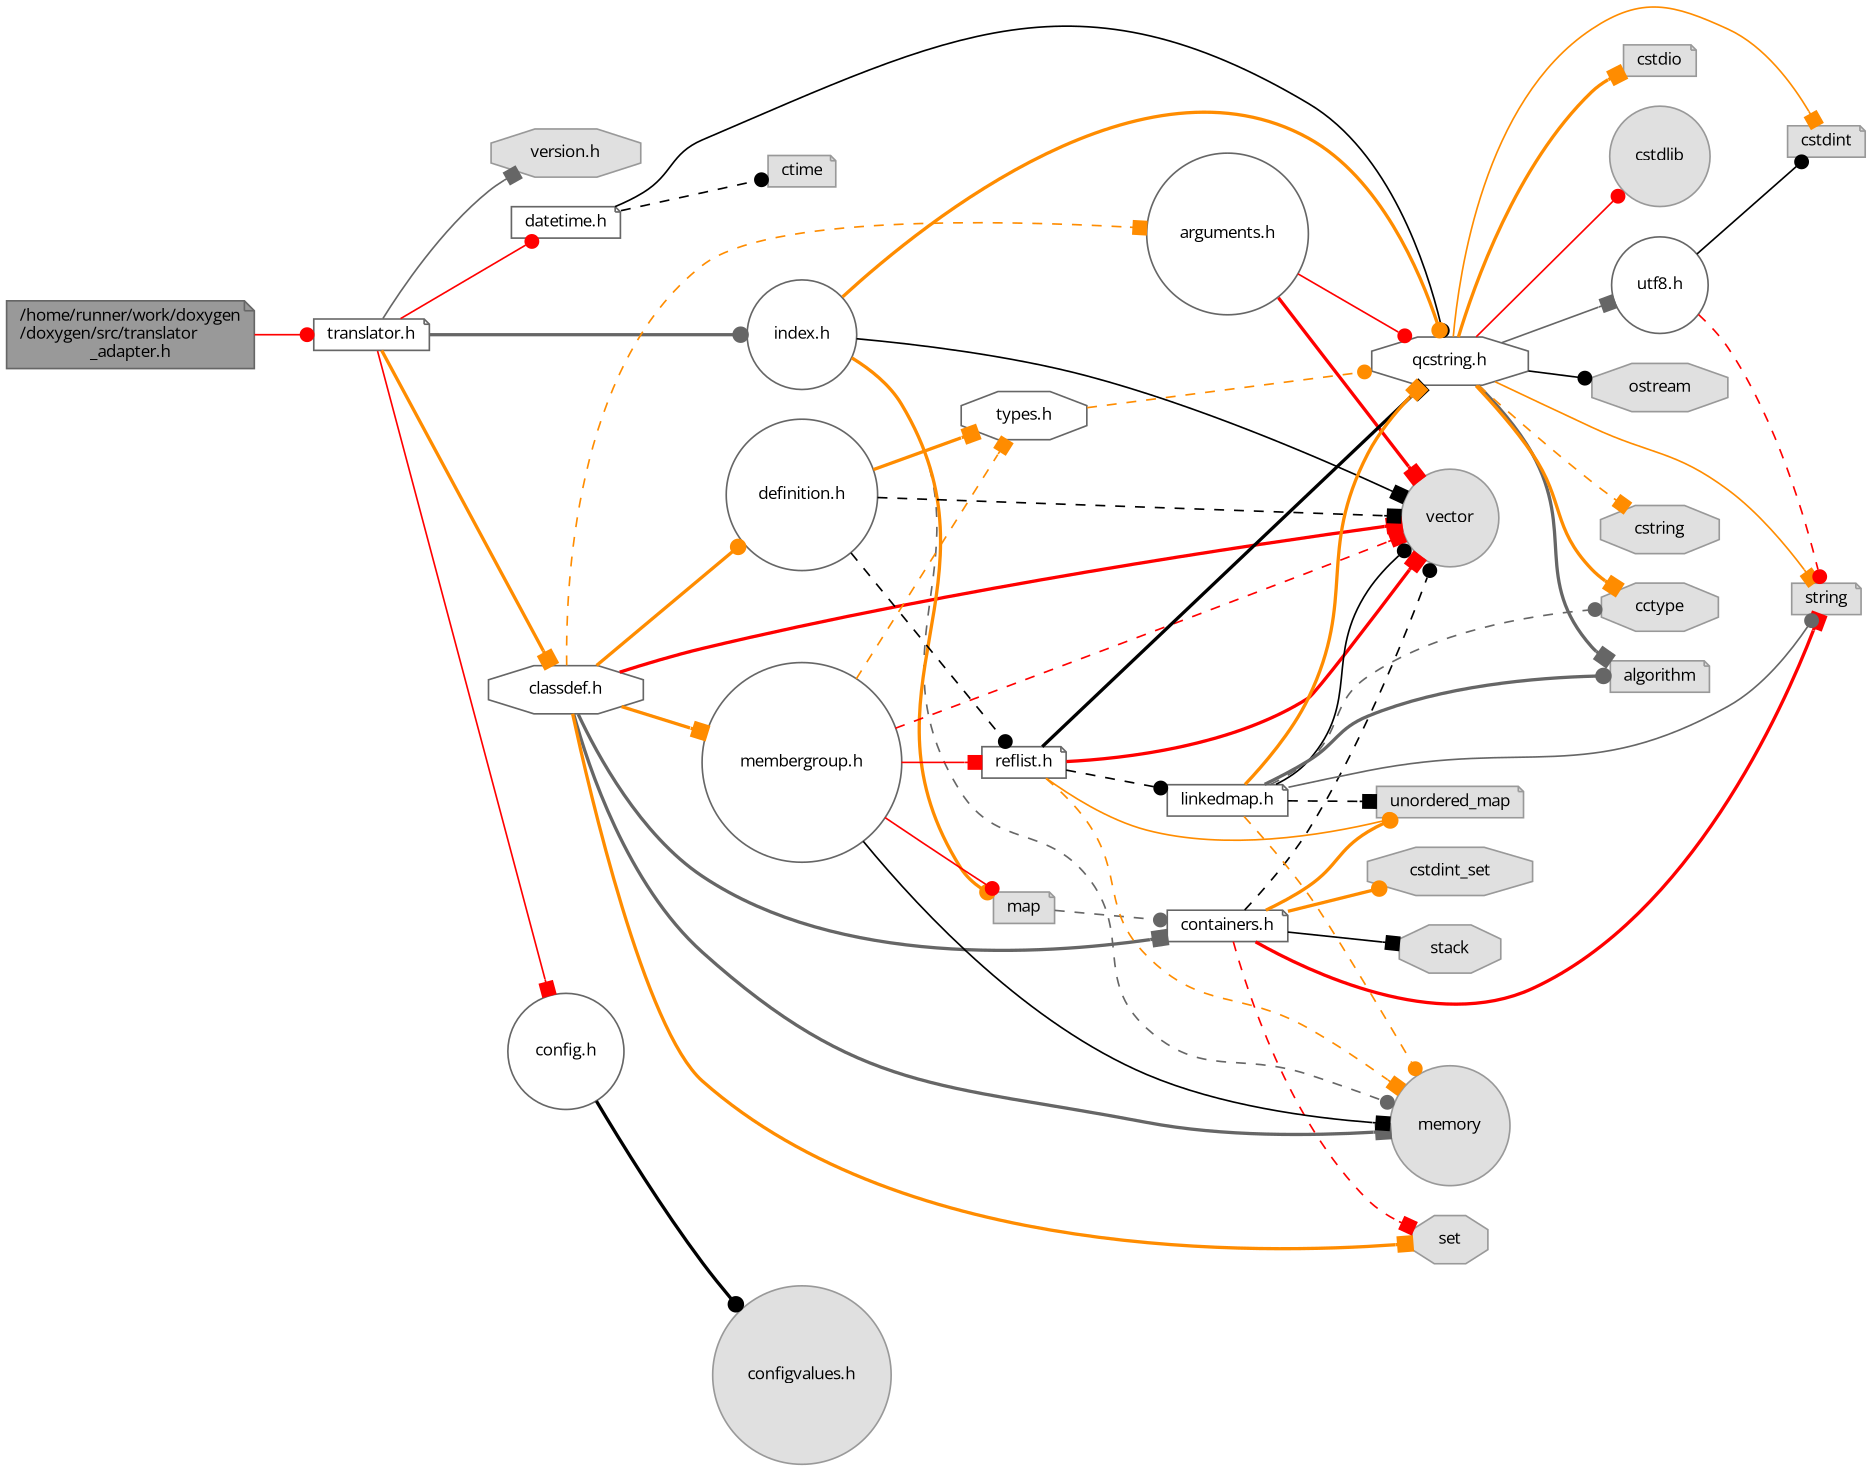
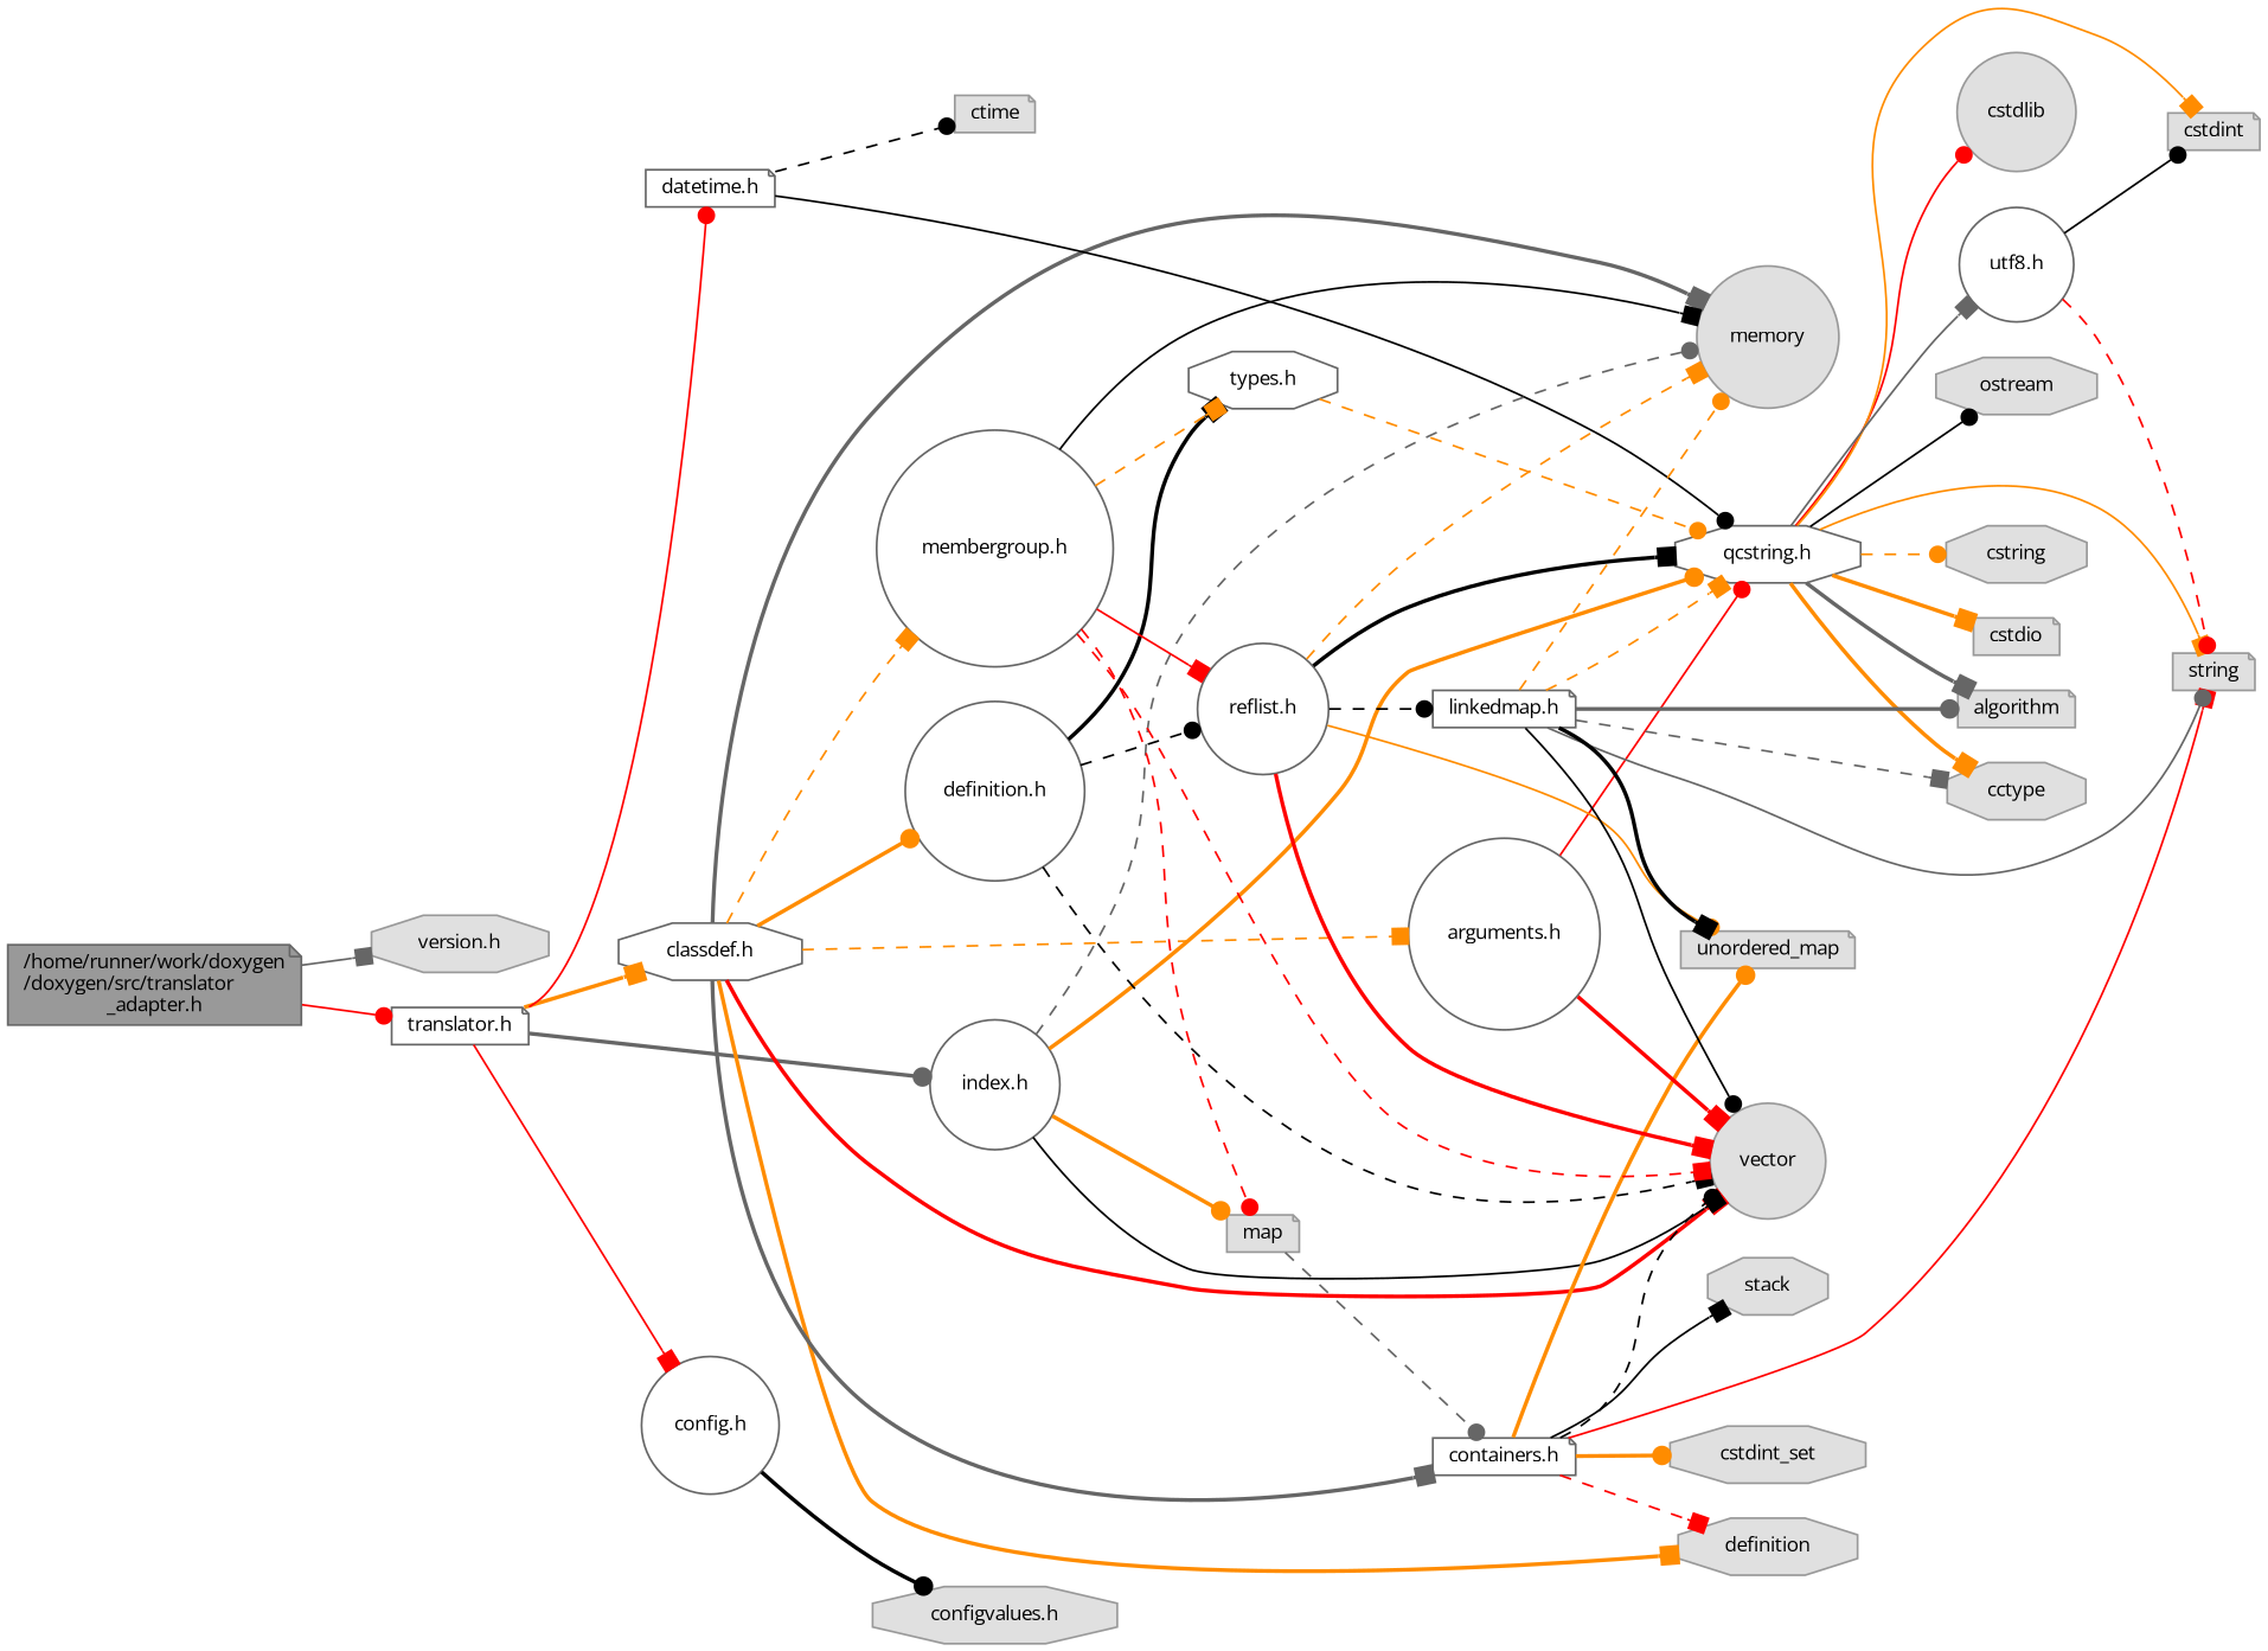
  digraph {
    fontname="Open Sans"
    rankdir=LR
    node [color=grey60 fillcolor="#E0E0E0" fontname="Open Sans" fontsize=10 shape=note style=filled]
    edge [arrowhead=box color=darkorange fontname="Open Sans" fontsize=10 labelfontname=Helvetica labelfontsize=10 style=bold]
    n1 [color=gray40 fillcolor=grey60 fontcolor=black height=0.2 label="/home/runner/work/doxygen\l/doxygen/src/translator\l_adapter.h" width=0.4]
    n2 [height=0.2 label="version.h" shape=octagon width=0.4]
    n3 [color=grey40 fillcolor=white height=0.2 label="translator.h" width=0.4]
    n4 [color=grey40 fillcolor=white height=0.2 label="classdef.h" shape=octagon width=0.4]
    n5 [color=grey40 fillcolor=white height=0.2 label="config.h" shape=circle width=0.4]
    n6 [color=grey40 fillcolor=white height=0.2 label="datetime.h" width=0.4]
    n7 [color=grey40 fillcolor=white height=0.2 label="index.h" shape=circle width=0.4]
    n8 [height=0.2 label=memory shape=circle width=0.4]
    n9 [height=0.2 label=vector shape=circle width=0.4]
-   n10 [height=0.2 label=set shape=octagon width=0.4]
+   n10 [height=0.2 label=definition shape=octagon width=0.4]
    n11 [color=grey40 fillcolor=white height=0.2 label="containers.h" width=0.4]
    n12 [color=grey40 fillcolor=white height=0.2 label="definition.h" shape=circle width=0.4]
    n13 [color=grey40 fillcolor=white height=0.2 label="arguments.h" shape=circle width=0.4]
    n14 [color=grey40 fillcolor=white height=0.2 label="membergroup.h" shape=circle width=0.4]
-   n15 [height=0.2 label="configvalues.h" shape=circle width=0.4]
+   n15 [height=0.2 label="configvalues.h" shape=octagon width=0.4]
    n16 [color=grey40 fillcolor=white height=0.2 label="qcstring.h" shape=octagon width=0.4]
    n17 [height=0.2 label=ctime width=0.4]
    n18 [height=0.2 label=map width=0.4]
    n19 [height=0.2 label=string width=0.4]
    n20 [height=0.2 label=cstdint_set shape=octagon width=0.4]
    n21 [height=0.2 label=unordered_map width=0.4]
    n22 [height=0.2 label=stack shape=octagon width=0.4]
    n23 [color=grey40 fillcolor=white height=0.2 label="types.h" shape=octagon width=0.4]
-   n24 [color=grey40 fillcolor=white height=0.2 label="reflist.h" width=0.4]
+   n24 [color=grey40 fillcolor=white height=0.2 label="reflist.h" shape=circle width=0.4]
    n25 [color=grey40 fillcolor=white height=0.2 label="linkedmap.h" width=0.4]
    n26 [height=0.2 label=algorithm width=0.4]
    n27 [height=0.2 label=cctype shape=octagon width=0.4]
    n28 [height=0.2 label=cstring shape=octagon width=0.4]
    n29 [height=0.2 label=cstdio width=0.4]
    n30 [height=0.2 label=cstdlib shape=circle width=0.4]
    n31 [height=0.2 label=cstdint width=0.4]
    n32 [height=0.2 label=ostream shape=octagon width=0.4]
    n33 [color=grey40 fillcolor=white height=0.2 label="utf8.h" shape=circle width=0.4]
-   n3 -> n2 [color=gray40 style=solid]
+   n1 -> n2 [color=gray40 style=solid]
    n1 -> n3 [arrowhead=dot color=red style=solid]
    n3 -> n4
    n3 -> n5 [color=red style=solid]
    n3 -> n6 [arrowhead=dot color=red style=solid]
    n3 -> n7 [arrowhead=dot color=gray40]
    n4 -> n8 [color=gray40]
    n4 -> n9 [color=red]
    n4 -> n10
    n4 -> n11 [color=gray40]
    n4 -> n12 [arrowhead=dot]
    n4 -> n13 [style=dashed]
-   n4 -> n14
+   n4 -> n14 [style=dashed]
    n5 -> n15 [arrowhead=dot color=black]
    n6 -> n16 [arrowhead=dot color=black style=solid]
    n6 -> n17 [arrowhead=dot color=black style=dashed]
    n7 -> n8 [arrowhead=dot color=gray40 style=dashed]
    n7 -> n9 [color=black style=solid]
    n7 -> n16 [arrowhead=dot]
    n7 -> n18 [arrowhead=dot]
    n11 -> n9 [arrowhead=dot color=black style=dashed]
    n11 -> n10 [color=red style=dashed]
-   n11 -> n19 [color=red]
+   n11 -> n19 [color=red style=solid]
    n11 -> n20 [arrowhead=dot]
    n11 -> n21 [arrowhead=dot]
    n11 -> n22 [color=black style=solid]
    n12 -> n9 [color=black style=dashed]
-   n12 -> n23
+   n12 -> n23 [color=black]
    n12 -> n24 [arrowhead=dot color=black style=dashed]
    n13 -> n9 [color=red]
    n13 -> n16 [arrowhead=dot color=red style=solid]
    n14 -> n8 [color=black style=solid]
    n14 -> n9 [color=red style=dashed]
-   n14 -> n18 [arrowhead=dot color=red style=solid]
+   n14 -> n18 [arrowhead=dot color=red style=dashed]
    n14 -> n23 [style=dashed]
    n14 -> n24 [color=red style=solid]
    n16 -> n19 [style=solid]
    n16 -> n26 [color=gray40]
    n16 -> n27
-   n16 -> n28 [style=dashed]
+   n16 -> n28 [arrowhead=dot style=dashed]
    n16 -> n29
    n16 -> n30 [arrowhead=dot color=red style=solid]
    n16 -> n31 [style=solid]
    n16 -> n32 [arrowhead=dot color=black style=solid]
    n16 -> n33 [color=gray40 style=solid]
    n18 -> n11 [arrowhead=dot color=gray40 style=dashed]
    n23 -> n16 [arrowhead=dot style=dashed]
    n24 -> n8 [style=dashed]
    n24 -> n9 [color=red]
    n24 -> n16 [color=black]
    n24 -> n21 [arrowhead=dot style=solid]
    n24 -> n25 [arrowhead=dot color=black style=dashed]
    n25 -> n8 [arrowhead=dot style=dashed]
    n25 -> n9 [arrowhead=dot color=black style=solid]
-   n25 -> n16
+   n25 -> n16 [style=dashed]
    n25 -> n19 [arrowhead=dot color=gray40 style=solid]
-   n25 -> n21 [color=black style=dashed]
+   n25 -> n21 [color=black]
    n25 -> n26 [arrowhead=dot color=gray40]
-   n25 -> n27 [arrowhead=dot color=gray40 style=dashed]
+   n25 -> n27 [color=gray40 style=dashed]
    n33 -> n19 [arrowhead=dot color=red style=dashed]
    n33 -> n31 [arrowhead=dot color=black style=solid]
  }
